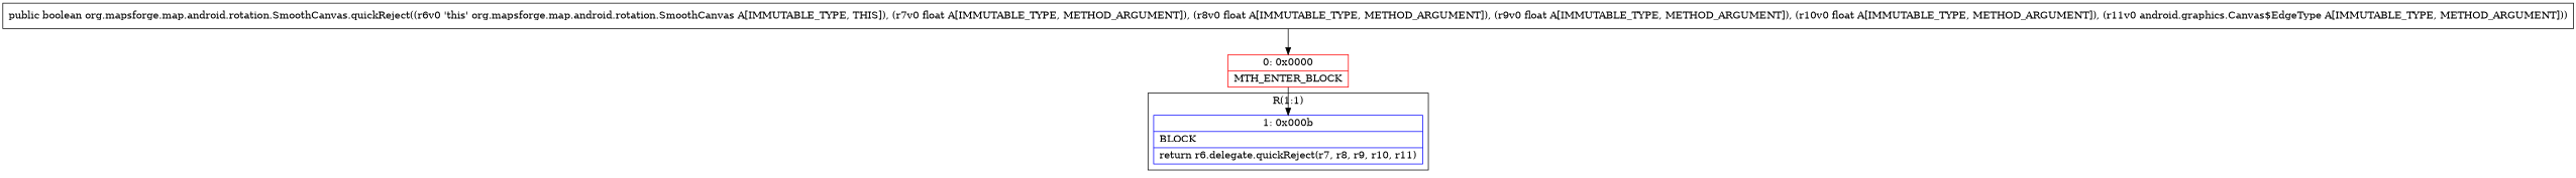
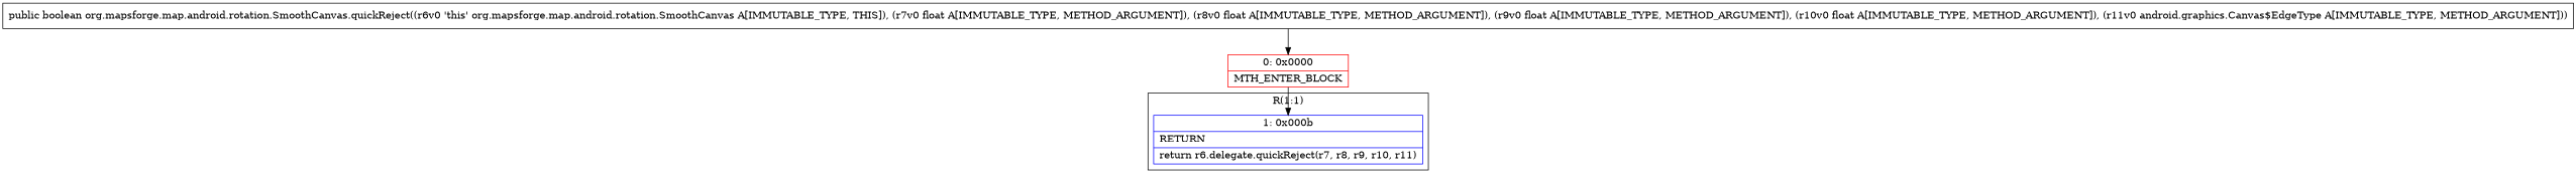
  digraph {
    node [shape=record]
-   n1 [color=blue label="{1\:\ 0x000b|BLOCK\l|return r6.delegate.quickReject(r7, r8, r9, r10, r11)\l}"]
+   n1 [color=blue label="{1\:\ 0x000b|RETURN\l|return r6.delegate.quickReject(r7, r8, r9, r10, r11)\l}"]
    n2 [color=red label="{0\:\ 0x0000|MTH_ENTER_BLOCK\l}"]
    n3 [label="{public boolean org.mapsforge.map.android.rotation.SmoothCanvas.quickReject((r6v0 'this' org.mapsforge.map.android.rotation.SmoothCanvas A[IMMUTABLE_TYPE, THIS]), (r7v0 float A[IMMUTABLE_TYPE, METHOD_ARGUMENT]), (r8v0 float A[IMMUTABLE_TYPE, METHOD_ARGUMENT]), (r9v0 float A[IMMUTABLE_TYPE, METHOD_ARGUMENT]), (r10v0 float A[IMMUTABLE_TYPE, METHOD_ARGUMENT]), (r11v0 android.graphics.Canvas$EdgeType A[IMMUTABLE_TYPE, METHOD_ARGUMENT])) }"]
    subgraph cluster_1 {
      label="R(1:1)"
      n1
    }
    n2 -> n1
    n3 -> n2
  }
